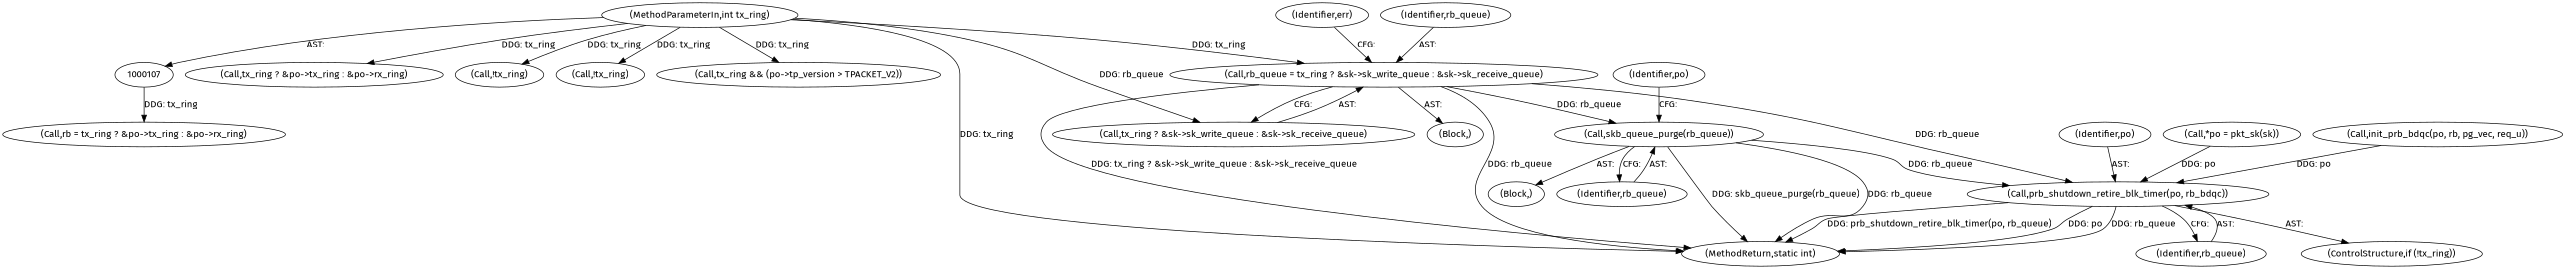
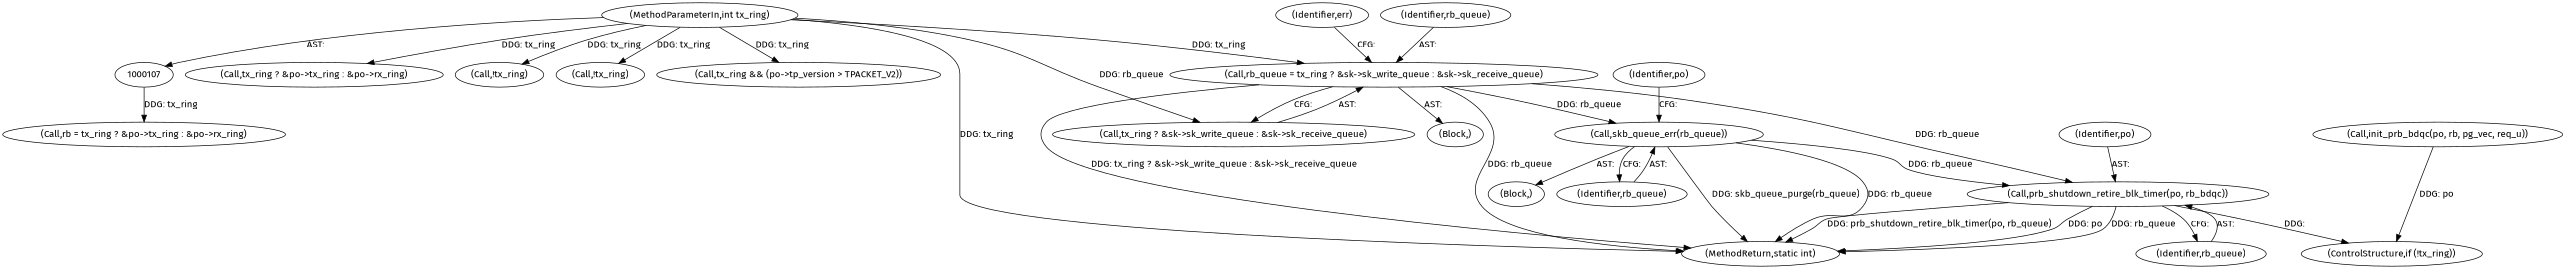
  digraph {
    fontname="Fira Sans"
    node [fontname="Fira Sans"]
    edge [fontname="Fira Sans"]
    n1 [label="(Call,rb_queue = tx_ring ? &sk->sk_write_queue : &sk->sk_receive_queue)"]
-   n2 [label="(Call,skb_queue_purge(rb_queue))"]
+   n2 [label="(Call,skb_queue_err(rb_queue))"]
    n3 [label="(Call,prb_shutdown_retire_blk_timer(po, rb_bdqc))"]
    n4 [label="(MethodReturn,static int)"]
    n5 [label="(Call,tx_ring ? &sk->sk_write_queue : &sk->sk_receive_queue)"]
    n6 [label="(Block,)"]
    n7 [label="(Block,)"]
    n8 [label="(Identifier,rb_queue)"]
    n9 [label="(Identifier,rb_queue)"]
    n10 [label="(ControlStructure,if (!tx_ring))"]
    n11 [label="(MethodParameterIn,int tx_ring)"]
    n12 [label="(Call,tx_ring ? &po->tx_ring : &po->rx_ring)"]
    n13 [label="(Call,!tx_ring)"]
    n14 [label="(Call,!tx_ring)"]
    n15 [label="(Call,tx_ring && (po->tp_version > TPACKET_V2))"]
    1000107
    n17 [label="(Call,rb = tx_ring ? &po->tx_ring : &po->rx_ring)"]
    n18 [label="(Call,init_prb_bdqc(po, rb, pg_vec, req_u))"]
    n19 [label="(Identifier,po)"]
    n20 [label="(Identifier,err)"]
    n21 [label="(Identifier,rb_queue)"]
-   n22 [label="(Call,*po = pkt_sk(sk))"]
    n23 [label="(Identifier,po)"]
    n1 -> n2 [label="DDG: rb_queue"]
    n1 -> n3 [label="DDG: rb_queue"]
    n1 -> n4 [label="DDG: rb_queue"]
    n1 -> n4 [label="DDG: tx_ring ? &sk->sk_write_queue : &sk->sk_receive_queue"]
    n1 -> n5 [label="CFG: "]
    n1 -> n6 [label="AST: "]
    n2 -> n3 [label="DDG: rb_queue"]
    n2 -> n4 [label="DDG: rb_queue"]
    n2 -> n4 [label="DDG: skb_queue_purge(rb_queue)"]
    n2 -> n7 [label="AST: "]
    n2 -> n8 [label="CFG: "]
    n3 -> n4 [label="DDG: prb_shutdown_retire_blk_timer(po, rb_queue)"]
    n3 -> n4 [label="DDG: po"]
    n3 -> n4 [label="DDG: rb_queue"]
    n3 -> n9 [label="CFG: "]
-   n3 -> n10 [label="AST: "]
+   n3 -> n10 [label="DDG: "]
    n5 -> n1 [label="AST: "]
    n8 -> n2 [label="AST: "]
    n9 -> n3 [label="AST: "]
    n11 -> n1 [label="DDG: tx_ring"]
    n11 -> n4 [label="DDG: tx_ring"]
    n11 -> n5 [label="DDG: rb_queue"]
    n11 -> n12 [label="DDG: tx_ring"]
    n11 -> n13 [label="DDG: tx_ring"]
    n11 -> n14 [label="DDG: tx_ring"]
    n11 -> n15 [label="DDG: tx_ring"]
    n11 -> 1000107 [label="AST: "]
    1000107 -> n17 [label="DDG: tx_ring"]
-   n18 -> n3 [label="DDG: po"]
+   n18 -> n10 [label="DDG: po"]
    n19 -> n3 [label="AST: "]
    n20 -> n1 [label="CFG: "]
    n21 -> n1 [label="AST: "]
-   n22 -> n3 [label="DDG: po"]
    n23 -> n2 [label="CFG: "]
  }
